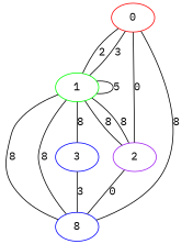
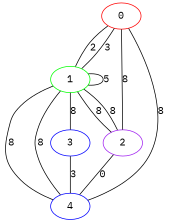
  graph {
    fontname="IBM Plex Mono"
    node [color=blue fontname="IBM Plex Mono" weight=3]
    edge [fontname="IBM Plex Mono"]
    0 [color=red weight=1]
    1 [color=green weight=2]
    2 [color=purple weight=4]
-   4 [label=8]
+   4
    3
    0 -- 1 [label=2]
    0 -- 1 [label=3]
-   0 -- 2 [label=0]
+   0 -- 2 [label=8]
    0 -- 4 [label=8]
    1 -- 1 [label=5]
    1 -- 2 [label=8]
    1 -- 2 [label=8]
    1 -- 4 [label=8]
    1 -- 4 [label=8]
    1 -- 3 [label=8]
    2 -- 4 [label=0]
    3 -- 4 [label=3]
  }
